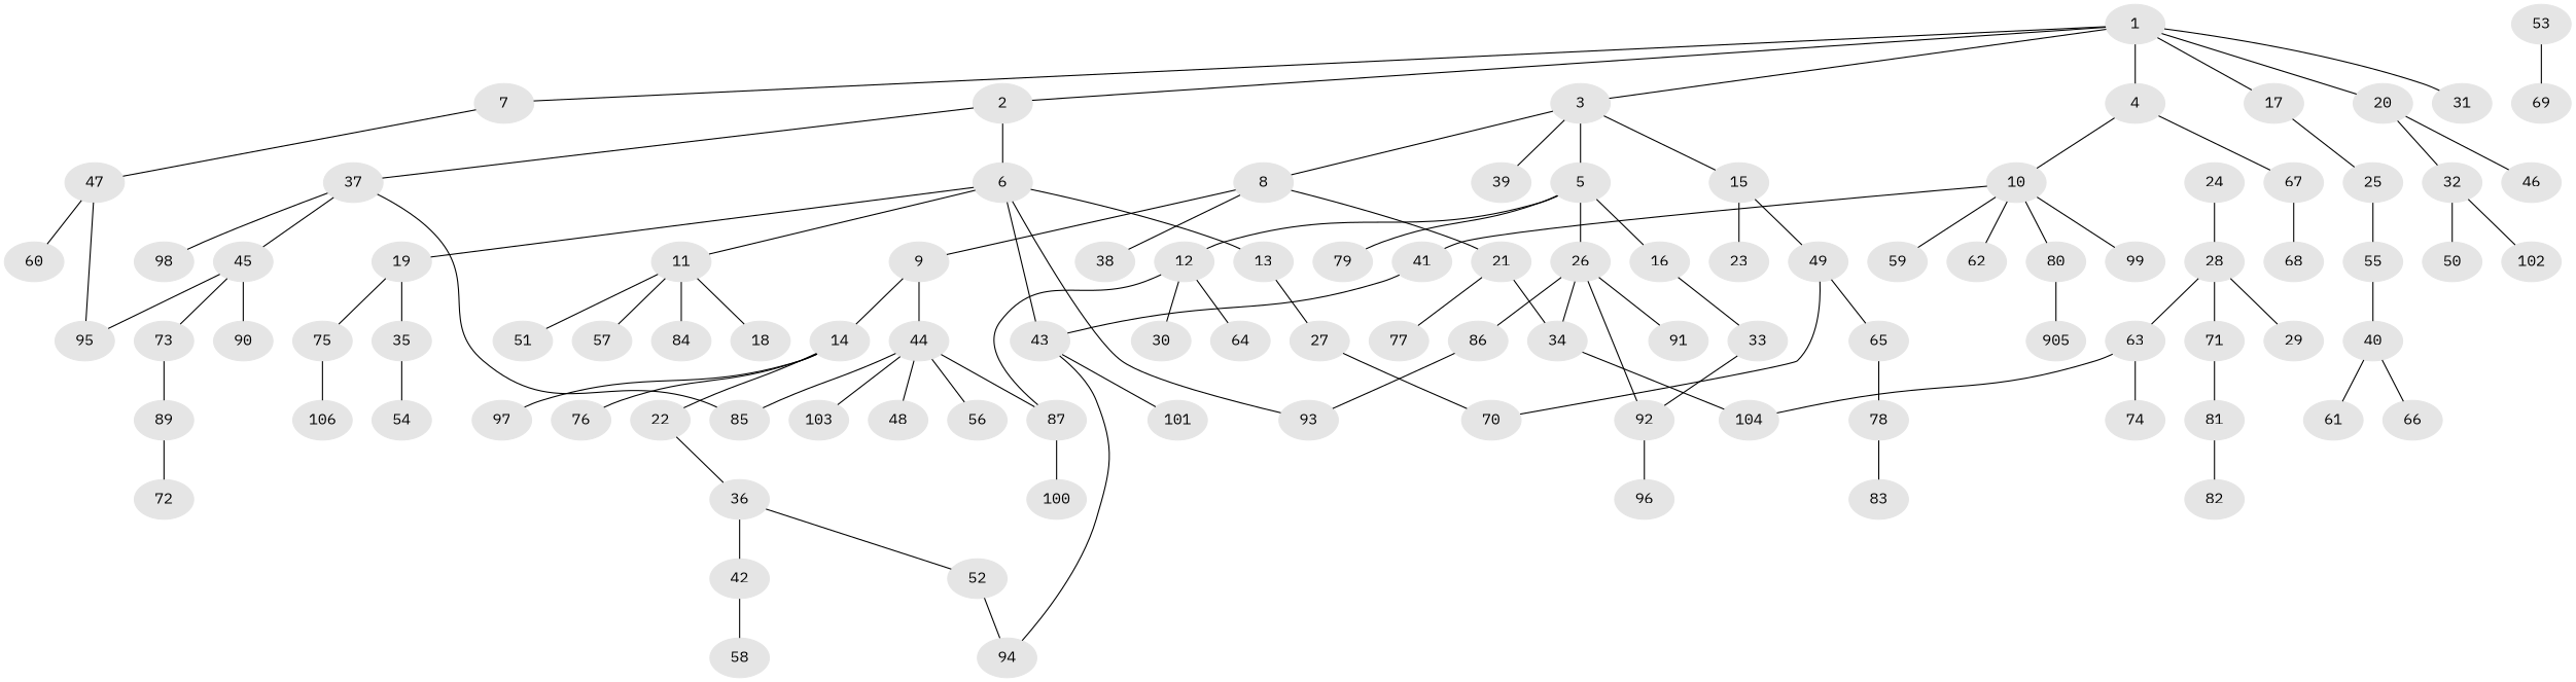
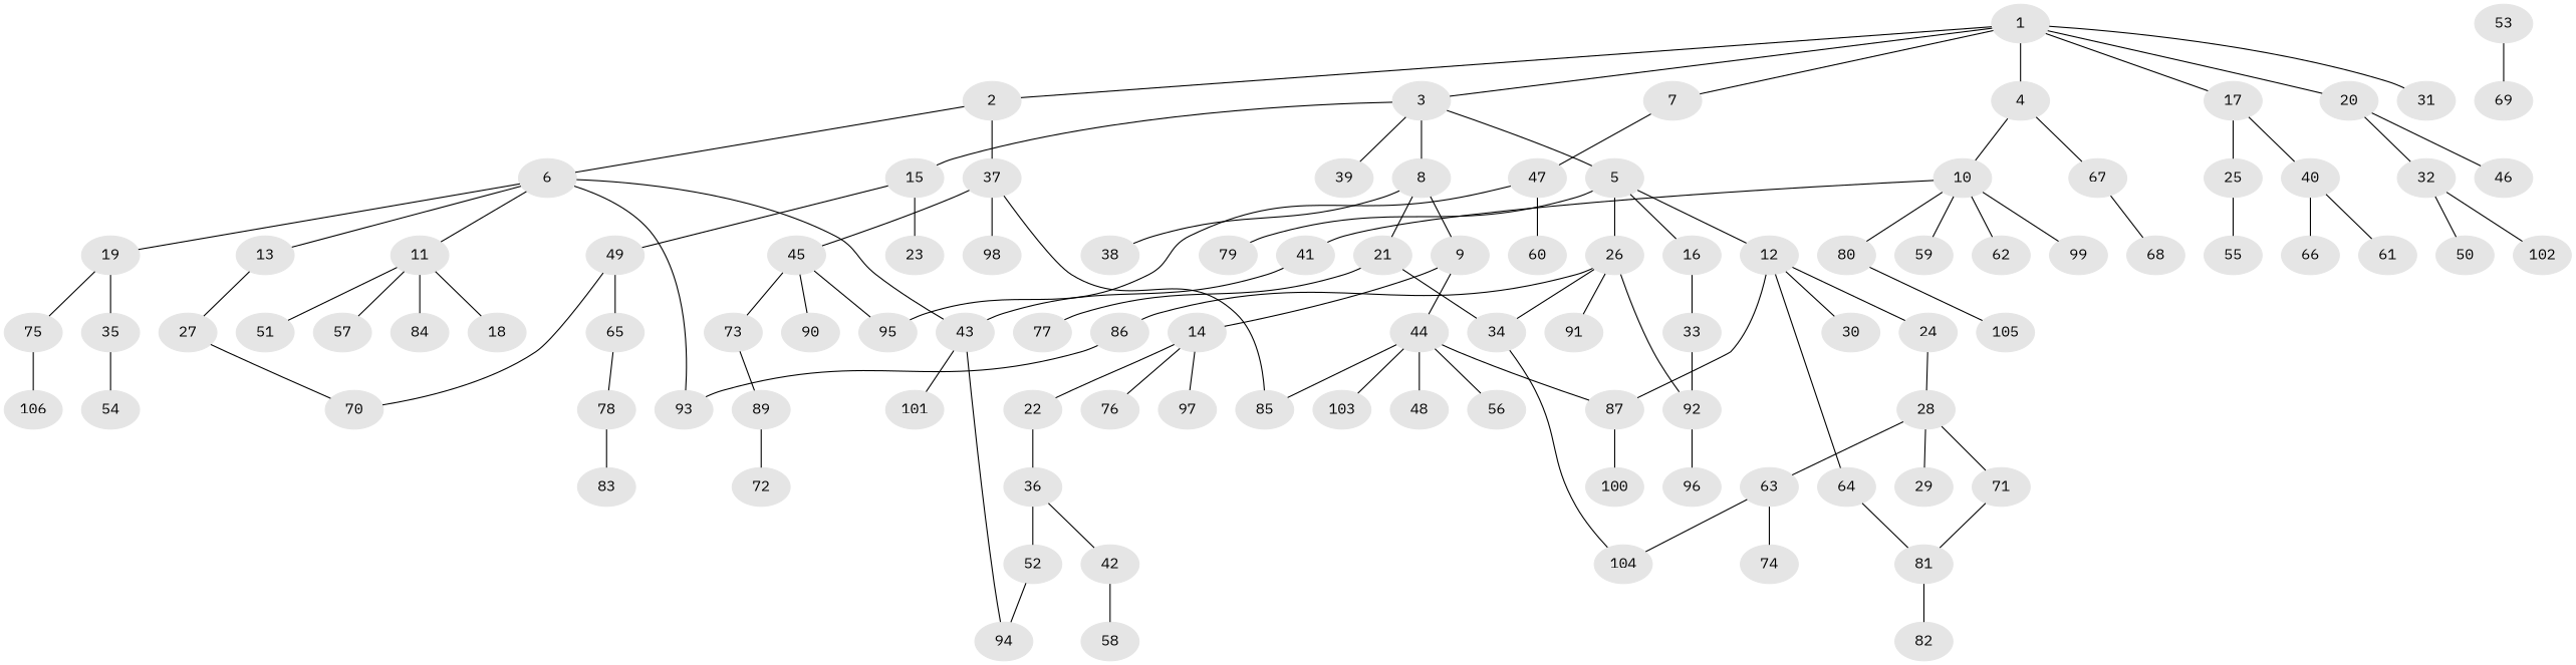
  graph {
    fontname="IBM Plex Mono"
    node [color=gray90 fontname="IBM Plex Mono" style=filled]
    edge [fontname="IBM Plex Mono"]
    1
    2
    3
    4
    7
    17
    20
    31
    6
    37
    5
    8
    15
    39
    10
    67
    47
    25
    40
    32
    46
    11
    13
    19
    43
    93
    45
    85
    98
    12
    16
    26
    79
    9
    21
    38
    23
    49
    41
    59
    62
    80
    99
    68
    24
    30
    64
    87
    33
    34
    86
    91
    92
    18
    51
    57
    84
    27
    35
    75
    94
    101
    95
    60
    14
    44
    77
    22
    76
    97
    48
    56
    103
-   105 [label=905]
+   105
    28
    81
    100
    70
    36
    65
    55
    61
    66
    54
    106
    50
    102
    104
    42
    52
    29
    63
    71
    96
    74
    58
    73
    90
    89
    53
    69
    78
    82
    83
    72
    1 -- 2
    1 -- 3
    1 -- 4
    1 -- 7
    1 -- 17
    1 -- 20
    1 -- 31
    2 -- 6
    2 -- 37
    3 -- 5
    3 -- 8
    3 -- 15
    3 -- 39
    4 -- 10
    4 -- 67
    7 -- 47
    17 -- 25
-   55 -- 40
+   17 -- 40
    20 -- 32
    20 -- 46
    6 -- 11
    6 -- 13
    6 -- 19
    6 -- 43
    6 -- 93
    37 -- 45
    37 -- 85
    37 -- 98
    5 -- 12
    5 -- 16
    5 -- 26
    5 -- 79
    8 -- 9
    8 -- 21
    8 -- 38
    15 -- 23
    15 -- 49
    10 -- 41
    10 -- 59
    10 -- 62
    10 -- 80
    10 -- 99
    67 -- 68
    47 -- 95
    47 -- 60
    25 -- 55
    40 -- 61
    40 -- 66
    32 -- 50
    32 -- 102
    11 -- 18
    11 -- 51
    11 -- 57
    11 -- 84
    13 -- 27
    19 -- 35
    19 -- 75
    43 -- 94
    43 -- 101
    45 -- 95
    45 -- 73
    45 -- 90
+   12 -- 24
    12 -- 30
    12 -- 64
    12 -- 87
    16 -- 33
    26 -- 34
    26 -- 86
    26 -- 91
    26 -- 92
    9 -- 14
    9 -- 44
    21 -- 34
    21 -- 77
    49 -- 70
    49 -- 65
    41 -- 43
    80 -- 105
    24 -- 28
+   64 -- 81
    87 -- 100
    33 -- 92
    34 -- 104
    86 -- 93
    92 -- 96
    27 -- 70
    35 -- 54
    75 -- 106
    14 -- 22
    14 -- 76
    14 -- 97
    44 -- 85
    44 -- 87
    44 -- 48
    44 -- 56
    44 -- 103
    22 -- 36
    28 -- 29
    28 -- 63
    28 -- 71
    81 -- 82
    36 -- 42
    36 -- 52
    65 -- 78
    42 -- 58
    52 -- 94
    63 -- 104
    63 -- 74
    71 -- 81
    73 -- 89
    89 -- 72
    53 -- 69
    78 -- 83
  }
